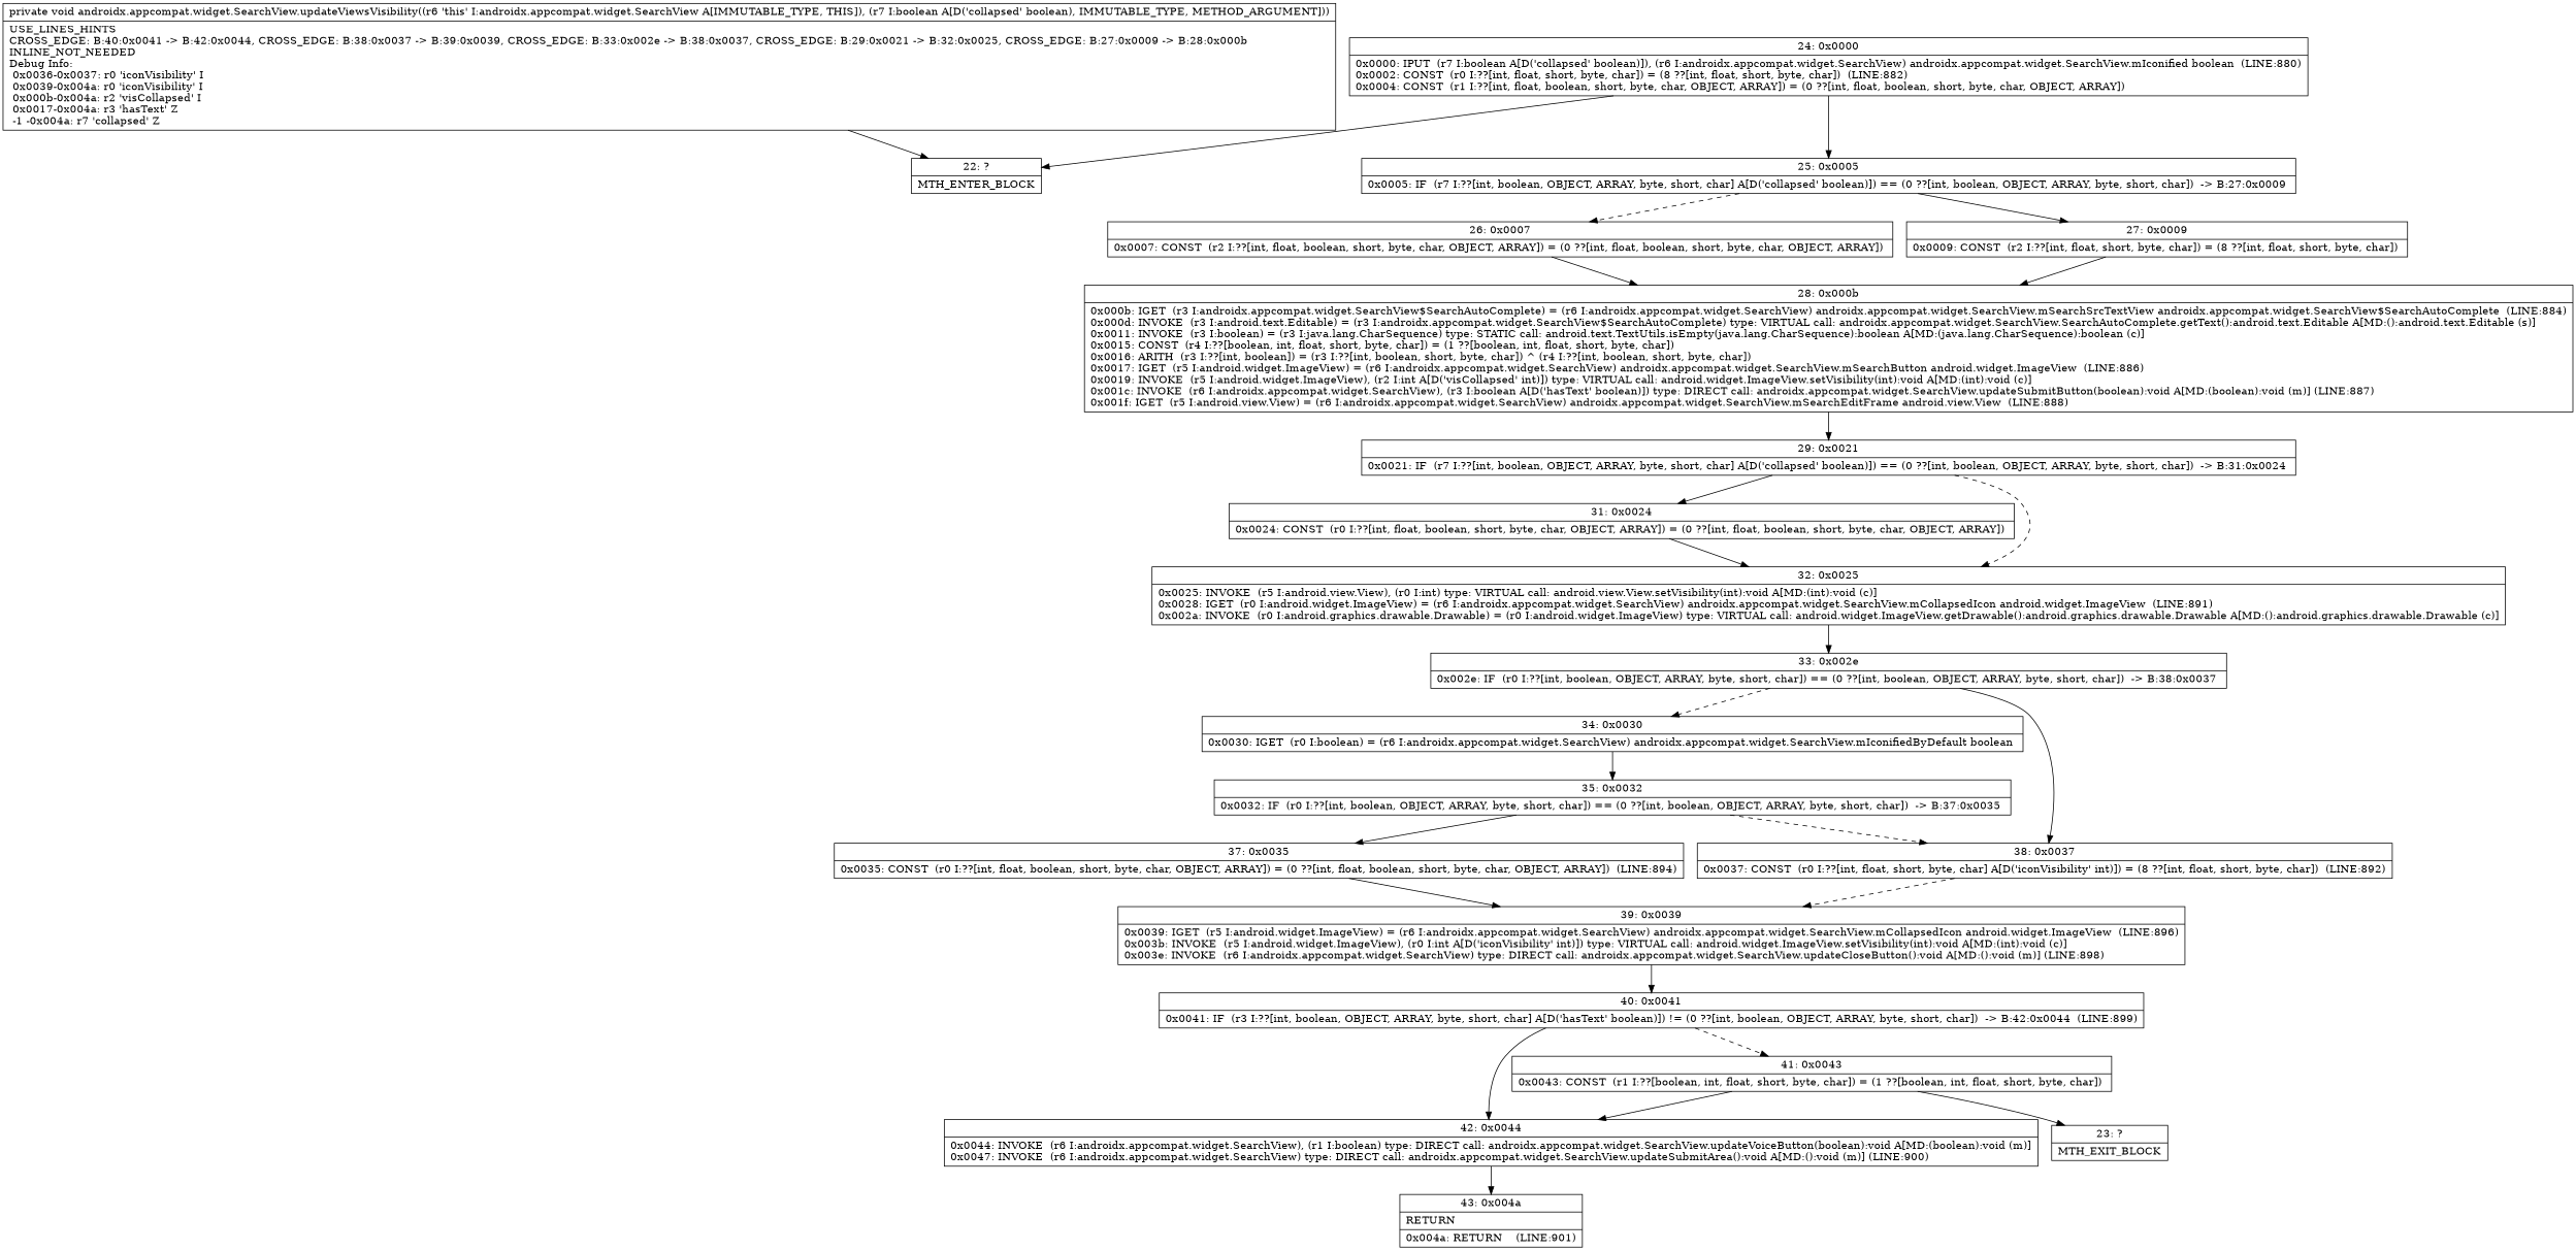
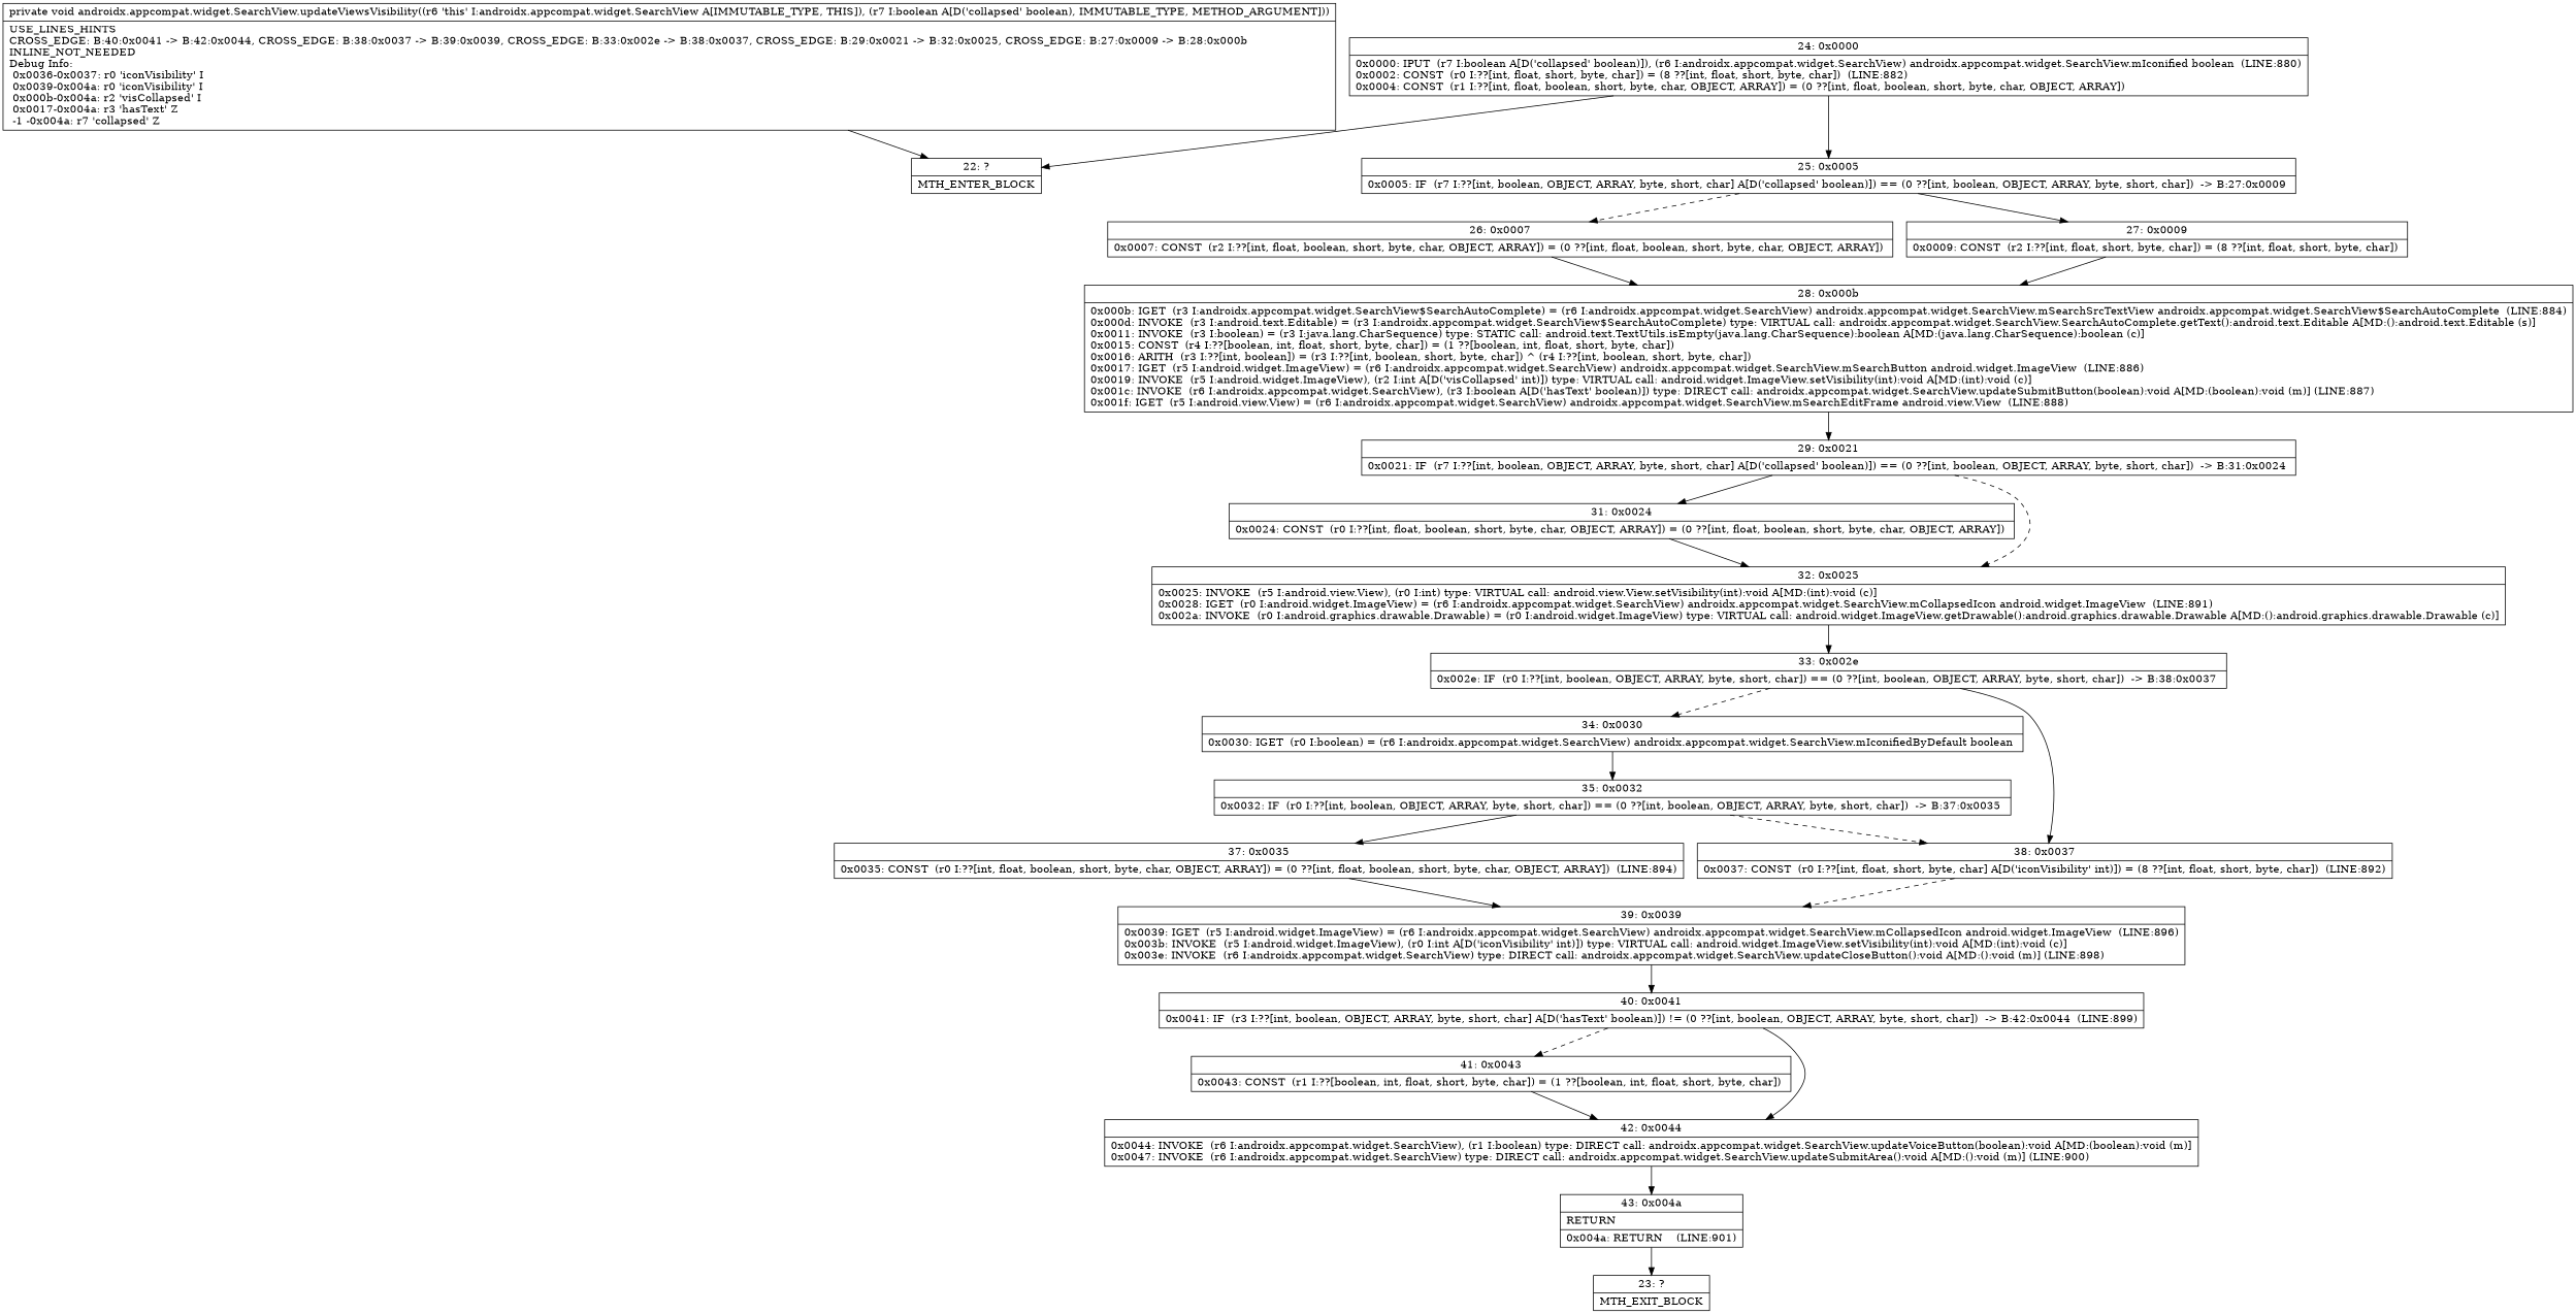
  digraph {
    node [shape=record]
    n1 [label="{22\:\ ?|MTH_ENTER_BLOCK\l}"]
    n2 [label="{24\:\ 0x0000|0x0000: IPUT  (r7 I:boolean A[D('collapsed' boolean)]), (r6 I:androidx.appcompat.widget.SearchView) androidx.appcompat.widget.SearchView.mIconified boolean  (LINE:880)\l0x0002: CONST  (r0 I:??[int, float, short, byte, char]) = (8 ??[int, float, short, byte, char])  (LINE:882)\l0x0004: CONST  (r1 I:??[int, float, boolean, short, byte, char, OBJECT, ARRAY]) = (0 ??[int, float, boolean, short, byte, char, OBJECT, ARRAY]) \l}"]
    n3 [label="{25\:\ 0x0005|0x0005: IF  (r7 I:??[int, boolean, OBJECT, ARRAY, byte, short, char] A[D('collapsed' boolean)]) == (0 ??[int, boolean, OBJECT, ARRAY, byte, short, char])  \-\> B:27:0x0009 \l}"]
    n4 [label="{26\:\ 0x0007|0x0007: CONST  (r2 I:??[int, float, boolean, short, byte, char, OBJECT, ARRAY]) = (0 ??[int, float, boolean, short, byte, char, OBJECT, ARRAY]) \l}"]
    n5 [label="{27\:\ 0x0009|0x0009: CONST  (r2 I:??[int, float, short, byte, char]) = (8 ??[int, float, short, byte, char]) \l}"]
    n6 [label="{28\:\ 0x000b|0x000b: IGET  (r3 I:androidx.appcompat.widget.SearchView$SearchAutoComplete) = (r6 I:androidx.appcompat.widget.SearchView) androidx.appcompat.widget.SearchView.mSearchSrcTextView androidx.appcompat.widget.SearchView$SearchAutoComplete  (LINE:884)\l0x000d: INVOKE  (r3 I:android.text.Editable) = (r3 I:androidx.appcompat.widget.SearchView$SearchAutoComplete) type: VIRTUAL call: androidx.appcompat.widget.SearchView.SearchAutoComplete.getText():android.text.Editable A[MD:():android.text.Editable (s)]\l0x0011: INVOKE  (r3 I:boolean) = (r3 I:java.lang.CharSequence) type: STATIC call: android.text.TextUtils.isEmpty(java.lang.CharSequence):boolean A[MD:(java.lang.CharSequence):boolean (c)]\l0x0015: CONST  (r4 I:??[boolean, int, float, short, byte, char]) = (1 ??[boolean, int, float, short, byte, char]) \l0x0016: ARITH  (r3 I:??[int, boolean]) = (r3 I:??[int, boolean, short, byte, char]) ^ (r4 I:??[int, boolean, short, byte, char]) \l0x0017: IGET  (r5 I:android.widget.ImageView) = (r6 I:androidx.appcompat.widget.SearchView) androidx.appcompat.widget.SearchView.mSearchButton android.widget.ImageView  (LINE:886)\l0x0019: INVOKE  (r5 I:android.widget.ImageView), (r2 I:int A[D('visCollapsed' int)]) type: VIRTUAL call: android.widget.ImageView.setVisibility(int):void A[MD:(int):void (c)]\l0x001c: INVOKE  (r6 I:androidx.appcompat.widget.SearchView), (r3 I:boolean A[D('hasText' boolean)]) type: DIRECT call: androidx.appcompat.widget.SearchView.updateSubmitButton(boolean):void A[MD:(boolean):void (m)] (LINE:887)\l0x001f: IGET  (r5 I:android.view.View) = (r6 I:androidx.appcompat.widget.SearchView) androidx.appcompat.widget.SearchView.mSearchEditFrame android.view.View  (LINE:888)\l}"]
    n7 [label="{29\:\ 0x0021|0x0021: IF  (r7 I:??[int, boolean, OBJECT, ARRAY, byte, short, char] A[D('collapsed' boolean)]) == (0 ??[int, boolean, OBJECT, ARRAY, byte, short, char])  \-\> B:31:0x0024 \l}"]
    n8 [label="{31\:\ 0x0024|0x0024: CONST  (r0 I:??[int, float, boolean, short, byte, char, OBJECT, ARRAY]) = (0 ??[int, float, boolean, short, byte, char, OBJECT, ARRAY]) \l}"]
    n9 [label="{32\:\ 0x0025|0x0025: INVOKE  (r5 I:android.view.View), (r0 I:int) type: VIRTUAL call: android.view.View.setVisibility(int):void A[MD:(int):void (c)]\l0x0028: IGET  (r0 I:android.widget.ImageView) = (r6 I:androidx.appcompat.widget.SearchView) androidx.appcompat.widget.SearchView.mCollapsedIcon android.widget.ImageView  (LINE:891)\l0x002a: INVOKE  (r0 I:android.graphics.drawable.Drawable) = (r0 I:android.widget.ImageView) type: VIRTUAL call: android.widget.ImageView.getDrawable():android.graphics.drawable.Drawable A[MD:():android.graphics.drawable.Drawable (c)]\l}"]
    n10 [label="{33\:\ 0x002e|0x002e: IF  (r0 I:??[int, boolean, OBJECT, ARRAY, byte, short, char]) == (0 ??[int, boolean, OBJECT, ARRAY, byte, short, char])  \-\> B:38:0x0037 \l}"]
    n11 [label="{34\:\ 0x0030|0x0030: IGET  (r0 I:boolean) = (r6 I:androidx.appcompat.widget.SearchView) androidx.appcompat.widget.SearchView.mIconifiedByDefault boolean \l}"]
    n12 [label="{38\:\ 0x0037|0x0037: CONST  (r0 I:??[int, float, short, byte, char] A[D('iconVisibility' int)]) = (8 ??[int, float, short, byte, char])  (LINE:892)\l}"]
    n13 [label="{35\:\ 0x0032|0x0032: IF  (r0 I:??[int, boolean, OBJECT, ARRAY, byte, short, char]) == (0 ??[int, boolean, OBJECT, ARRAY, byte, short, char])  \-\> B:37:0x0035 \l}"]
    n14 [label="{39\:\ 0x0039|0x0039: IGET  (r5 I:android.widget.ImageView) = (r6 I:androidx.appcompat.widget.SearchView) androidx.appcompat.widget.SearchView.mCollapsedIcon android.widget.ImageView  (LINE:896)\l0x003b: INVOKE  (r5 I:android.widget.ImageView), (r0 I:int A[D('iconVisibility' int)]) type: VIRTUAL call: android.widget.ImageView.setVisibility(int):void A[MD:(int):void (c)]\l0x003e: INVOKE  (r6 I:androidx.appcompat.widget.SearchView) type: DIRECT call: androidx.appcompat.widget.SearchView.updateCloseButton():void A[MD:():void (m)] (LINE:898)\l}"]
    n15 [label="{37\:\ 0x0035|0x0035: CONST  (r0 I:??[int, float, boolean, short, byte, char, OBJECT, ARRAY]) = (0 ??[int, float, boolean, short, byte, char, OBJECT, ARRAY])  (LINE:894)\l}"]
    n16 [label="{40\:\ 0x0041|0x0041: IF  (r3 I:??[int, boolean, OBJECT, ARRAY, byte, short, char] A[D('hasText' boolean)]) != (0 ??[int, boolean, OBJECT, ARRAY, byte, short, char])  \-\> B:42:0x0044  (LINE:899)\l}"]
    n17 [label="{41\:\ 0x0043|0x0043: CONST  (r1 I:??[boolean, int, float, short, byte, char]) = (1 ??[boolean, int, float, short, byte, char]) \l}"]
    n18 [label="{42\:\ 0x0044|0x0044: INVOKE  (r6 I:androidx.appcompat.widget.SearchView), (r1 I:boolean) type: DIRECT call: androidx.appcompat.widget.SearchView.updateVoiceButton(boolean):void A[MD:(boolean):void (m)]\l0x0047: INVOKE  (r6 I:androidx.appcompat.widget.SearchView) type: DIRECT call: androidx.appcompat.widget.SearchView.updateSubmitArea():void A[MD:():void (m)] (LINE:900)\l}"]
    n19 [label="{43\:\ 0x004a|RETURN\l|0x004a: RETURN    (LINE:901)\l}"]
    n20 [label="{23\:\ ?|MTH_EXIT_BLOCK\l}"]
    n21 [label="{private void androidx.appcompat.widget.SearchView.updateViewsVisibility((r6 'this' I:androidx.appcompat.widget.SearchView A[IMMUTABLE_TYPE, THIS]), (r7 I:boolean A[D('collapsed' boolean), IMMUTABLE_TYPE, METHOD_ARGUMENT]))  | USE_LINES_HINTS\lCROSS_EDGE: B:40:0x0041 \-\> B:42:0x0044, CROSS_EDGE: B:38:0x0037 \-\> B:39:0x0039, CROSS_EDGE: B:33:0x002e \-\> B:38:0x0037, CROSS_EDGE: B:29:0x0021 \-\> B:32:0x0025, CROSS_EDGE: B:27:0x0009 \-\> B:28:0x000b\lINLINE_NOT_NEEDED\lDebug Info:\l  0x0036\-0x0037: r0 'iconVisibility' I\l  0x0039\-0x004a: r0 'iconVisibility' I\l  0x000b\-0x004a: r2 'visCollapsed' I\l  0x0017\-0x004a: r3 'hasText' Z\l  \-1 \-0x004a: r7 'collapsed' Z\l}"]
    n2 -> n1
    n2 -> n3
    n3 -> n4 [style=dashed]
    n3 -> n5
    n4 -> n6
    n5 -> n6
    n6 -> n7
    n7 -> n8
    n7 -> n9 [style=dashed]
    n8 -> n9
    n9 -> n10
    n10 -> n11 [style=dashed]
    n10 -> n12
    n11 -> n13
    n12 -> n14 [style=dashed]
    n13 -> n12 [style=dashed]
    n13 -> n15
    n14 -> n16
    n15 -> n14
    n16 -> n17 [style=dashed]
    n16 -> n18
    n17 -> n18
    n18 -> n19
-   n17 -> n20
+   n19 -> n20
    n21 -> n1
  }
